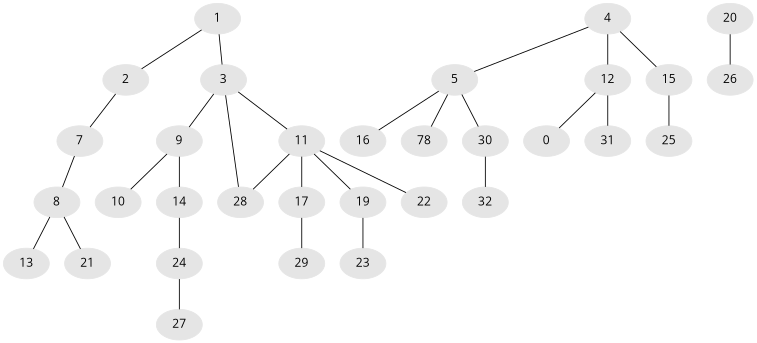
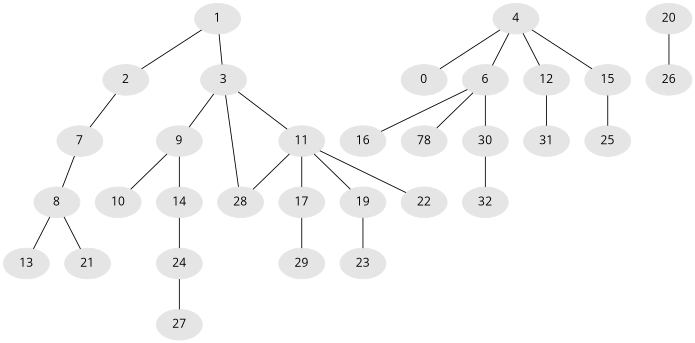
  graph {
    fontname="Open Sans"
    node [color=gray90 fontname="Open Sans" style=filled]
    edge [fontname="Open Sans" weight=1.0]
    1
    2
    3
    7
    9
    11
    28
    n8 [label=0]
    4
-   6 [label=5]
+   6
    12
    15
    8
    10
    14
    17
    19
    22
    20
    26
    16
    n22 [label=78]
    30
    31
    25
    32
    13
    21
    24
    29
    23
    27
    1 -- 2
    1 -- 3
    2 -- 7
    3 -- 9
    3 -- 11
    3 -- 28
    7 -- 8
    9 -- 10
    9 -- 14
    11 -- 28
    11 -- 17
    11 -- 19
    11 -- 22
-   12 -- n8
+   4 -- n8
    4 -- 6
    4 -- 12
    4 -- 15
    6 -- 16
    6 -- n22
    6 -- 30
    12 -- 31 [weight=2.0]
    15 -- 25 [weight=2.0]
    8 -- 13
    8 -- 21
    14 -- 24
    17 -- 29
    19 -- 23 [weight=2.0]
    20 -- 26
    30 -- 32
    24 -- 27
  }
